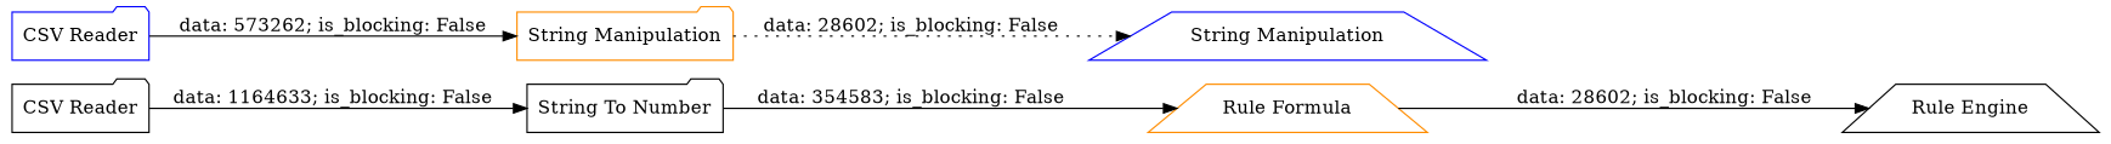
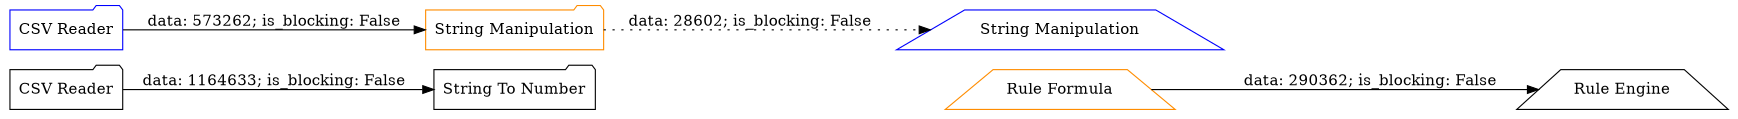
  digraph {
    rankdir=LR
    node [color=black shape=folder]
    edge [style=solid]
    n1 [label="String To Number"]
    n2 [color=darkorange label="Rule Formula" shape=trapezium]
    n3 [label="Rule Engine" shape=trapezium]
    n4 [color=blue label="CSV Reader"]
    n5 [color=darkorange label="String Manipulation"]
    n6 [color=blue label="String Manipulation" shape=trapezium]
    n7 [label="CSV Reader"]
-   n1 -> n2 [label="data: 354583; is_blocking: False"]
-   n2 -> n3 [label="data: 28602; is_blocking: False"]
+   n2 -> n3 [label="data: 290362; is_blocking: False"]
    n4 -> n5 [label="data: 573262; is_blocking: False"]
    n5 -> n6 [label="data: 28602; is_blocking: False" style=dotted]
    n7 -> n1 [label="data: 1164633; is_blocking: False"]
  }
